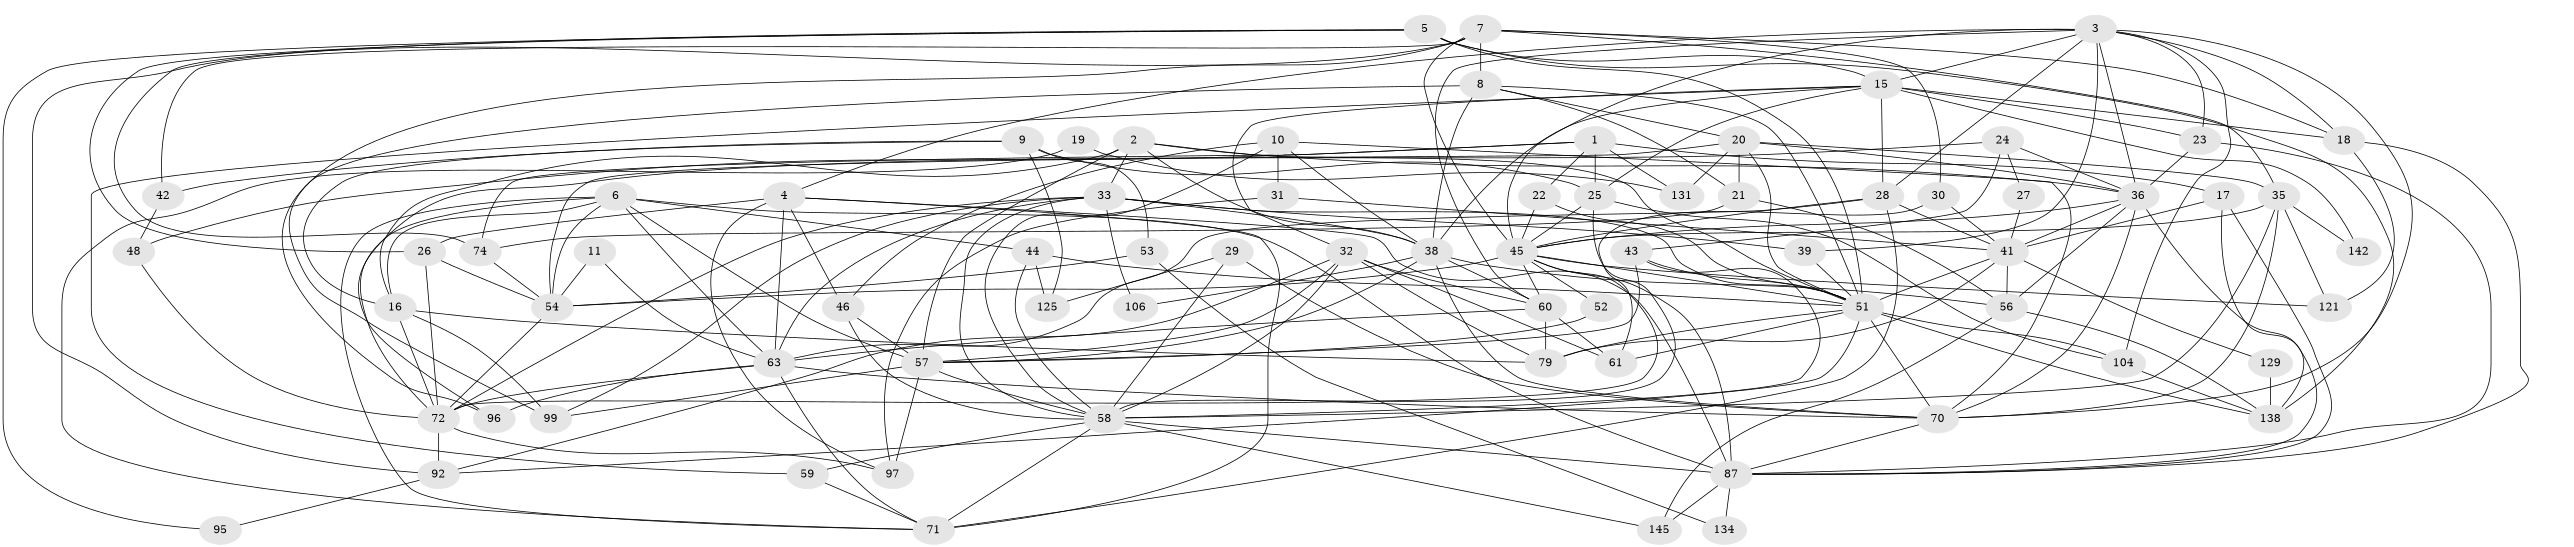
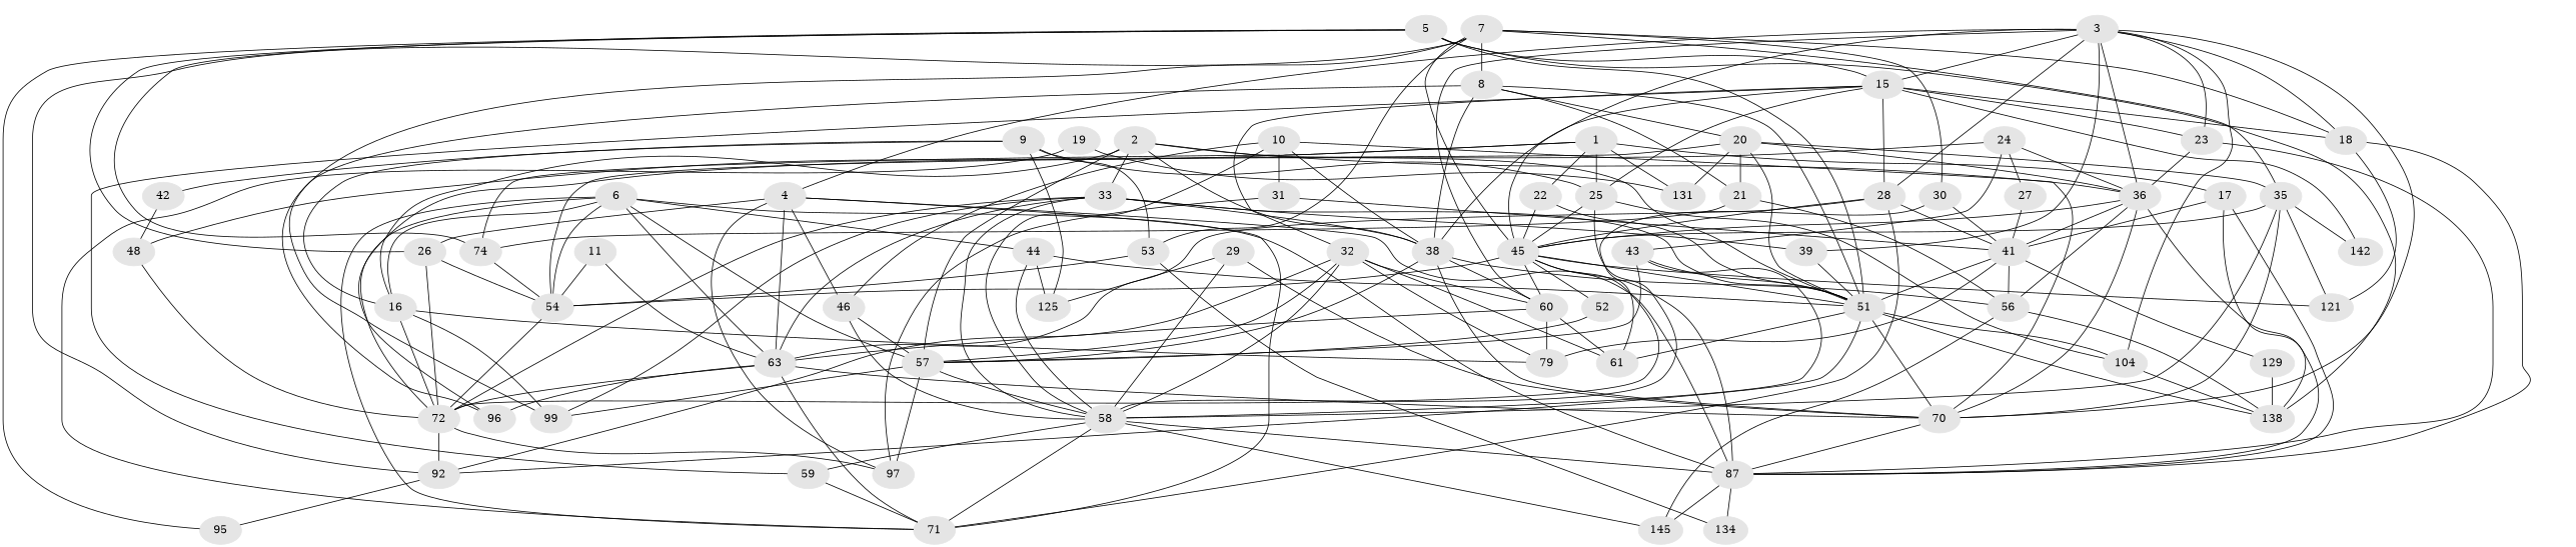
  graph {
    node [color=gray90 style=filled]
    1 [super="+114"]
    17
    22 [super="+132"]
    25 [super="+65"]
    n5 [label=74]
    48
    131
    87 [super="+140+146"]
    138 [super="+147"]
    41 [super="+109+50"]
    51 [super="+112+68"]
    45 [super="+84"]
    104
    58 [super="+90+81+137"]
    54 [super="+105+107"]
    72 [super="+80+85+110"]
    2 [super="+62"]
    16 [super="+116"]
    33 [super="+119+78"]
    36 [super="+133"]
    38 [super="+64+100"]
    57 [super="+94"]
    99
    79
    39 [super="+148+93"]
    63 [super="+74+144"]
-   106
    70 [super="+76+124"]
    56 [super="+66"]
    60 [super="+77+120"]
    92 [super="+143"]
    61 [super="+111"]
    97
    3 [super="+113+40+47"]
    4 [super="+108"]
    15 [super="+91"]
    18
    23 [super="+89"]
    28 [super="+67"]
    26
    46
    71 [super="+86"]
    32 [super="+73+75"]
    59
    142
    121
    52
    96
    134
    145
    5 [super="+136+14"]
    95
    6 [super="+37+83+13"]
    44
    125
    7 [super="+12"]
    8
    30
    35
    53
    20 [super="+141"]
    21
    9 [super="+69"]
    42
    10 [super="+82"]
    31 [super="+115"]
    11
    129
    19
    24
    27
    43
    29
    1 -- 17
    1 -- 22
    1 -- 25 [weight=2]
    1 -- n5
    1 -- 48
    1 -- 131
    17 -- 87
    17 -- 138
    17 -- 41
    22 -- 51 [weight=2]
    22 -- 45
    25 -- 45
    25 -- 104
    25 -- 58 [weight=2]
    n5 -- 54
    48 -- 72
    87 -- 134
    87 -- 145
    41 -- 51 [weight=3]
    41 -- 79
    41 -- 56
    41 -- 129
    51 -- 138
    51 -- 104
-   51 -- 79
    51 -- 70
    51 -- 92
    51 -- 61
    45 -- 87
    45 -- 51
    45 -- 54 [weight=2]
    45 -- 72
    45 -- 60 [weight=2]
    45 -- 121
    45 -- 52
    104 -- 138
    58 -- 87
    58 -- 71 [weight=2]
    58 -- 59
    58 -- 145
    54 -- 72
    72 -- 92
    72 -- 97
    2 -- 51
    2 -- 16
    2 -- 33
    2 -- 36
    2 -- 38
    2 -- 57
    16 -- 72
    16 -- 99
    16 -- 79
    33 -- 51
    33 -- 58
    33 -- 72
    33 -- 38
    33 -- 99
    33 -- 39
    33 -- 63
-   33 -- 106
    36 -- 87
    36 -- 41
    36 -- 45
    36 -- 70
    36 -- 56
    38 -- 57
-   38 -- 106
    38 -- 70
    38 -- 56
    38 -- 60
    57 -- 58
    57 -- 99
    57 -- 97
    39 -- 51 [weight=3]
    63 -- 72
    63 -- 70
    63 -- 71
    63 -- 96
    70 -- 87
    56 -- 138
    56 -- 145
    60 -- 79
    60 -- 63
    60 -- 61
    92 -- 95
    3 -- 45
    3 -- 104
    3 -- 36
    3 -- 39
    3 -- 70
    3 -- 60
    3 -- 4
    3 -- 15
    3 -- 18
    3 -- 23
    3 -- 28
    4 -- 87
    4 -- 63
    4 -- 97
    4 -- 26
    4 -- 46
    4 -- 71
    15 -- 25
    15 -- 38
    15 -- 18
    15 -- 23
    15 -- 28
    15 -- 32
    15 -- 59
    15 -- 142
    18 -- 87
    18 -- 121
    23 -- 87
    23 -- 36
    28 -- 41
    28 -- 45
    28 -- 63
    28 -- 71
    26 -- 54
    26 -- 72
    46 -- 58
    46 -- 57
    32 -- 58
    32 -- 57
    32 -- 79
    32 -- 60
    32 -- 92
    32 -- 61
    59 -- 71
    52 -- 57
    5 -- n5
    5 -- 138 [weight=2]
    5 -- 51
    5 -- 15 [weight=2]
    5 -- 26
    5 -- 95
    6 -- 87
    6 -- 54
    6 -- 72
    6 -- 16
    6 -- 57
    6 -- 63
    6 -- 71
    6 -- 44
    44 -- 51
    44 -- 58
    44 -- 125
    7 -- 45
    7 -- 99
    7 -- 92
    7 -- 18
    7 -- 8
    7 -- 30
    7 -- 35
-   7 -- 42
+   7 -- 53
    8 -- 51
    8 -- 38
    8 -- 96
    8 -- 20
    8 -- 21
    30 -- 41
    30 -- 61
    35 -- 45
    35 -- 58
    35 -- 70
    35 -- 142
    35 -- 121
    53 -- 54
    53 -- 134
    20 -- 131
    20 -- 51
    20 -- 54
    20 -- 36
    20 -- 35
    20 -- 21
    21 -- n5
    21 -- 56
    9 -- 25
    9 -- 16
    9 -- 125
    9 -- 53
    9 -- 42
    42 -- 48
    10 -- 58
    10 -- 38
    10 -- 70
    10 -- 46
    10 -- 31
    31 -- 41
    31 -- 97
    11 -- 54
    11 -- 63
    129 -- 138
    19 -- 131
    19 -- 71
    24 -- 36
    24 -- 96
    24 -- 27
    24 -- 43
    27 -- 41
    43 -- 51
    43 -- 58
    43 -- 57
    29 -- 58
    29 -- 70
    29 -- 125
  }
